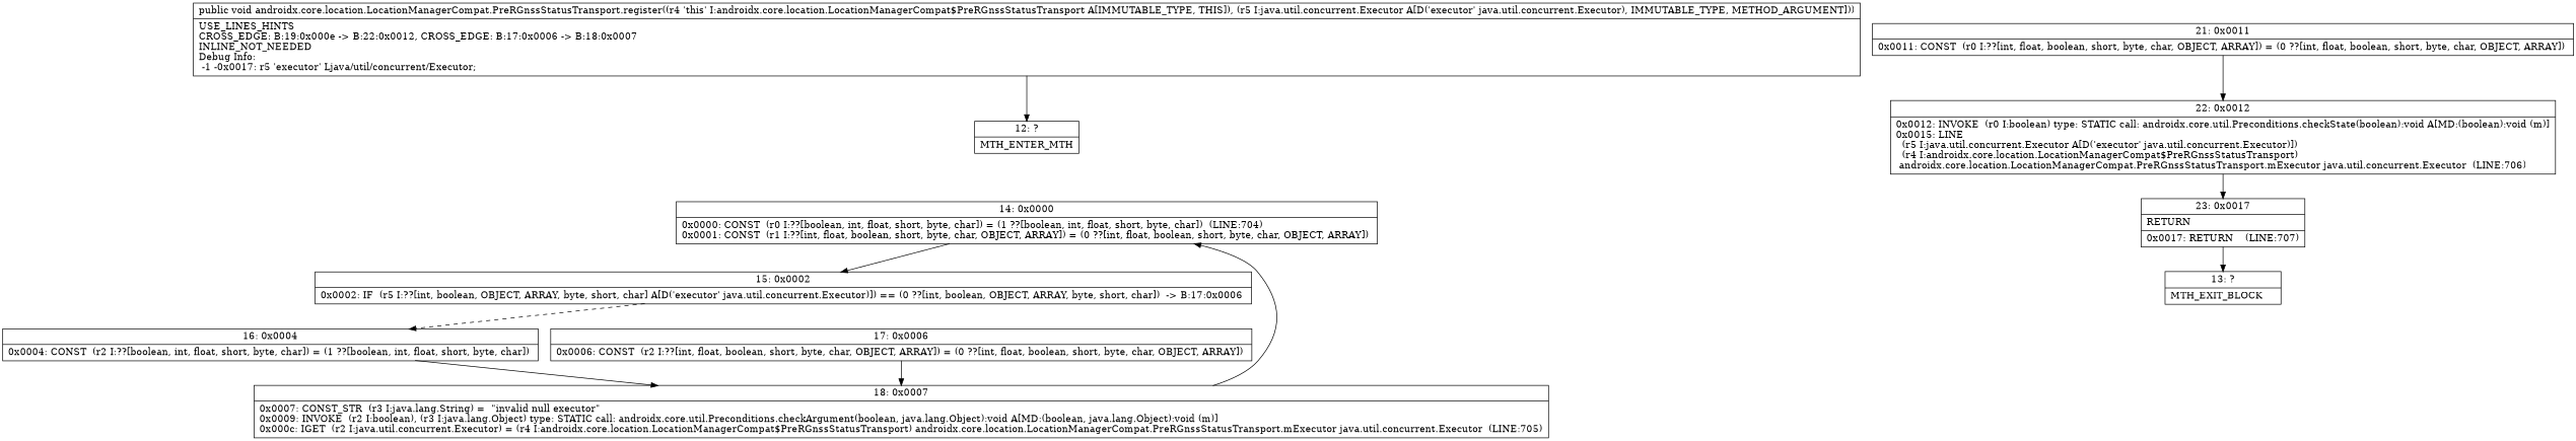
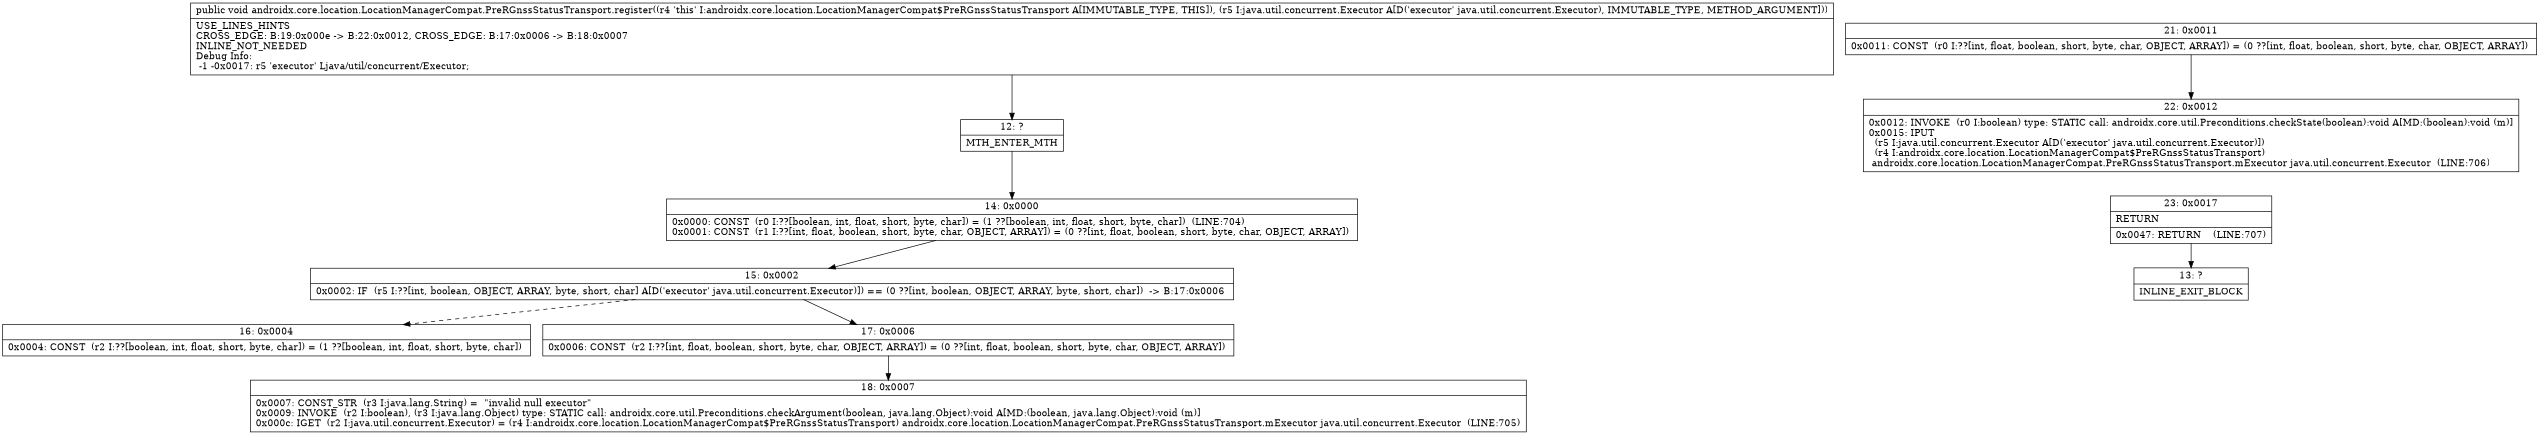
  digraph {
    node [shape=record]
    n1 [label="{12\:\ ?|MTH_ENTER_MTH\l}"]
    n2 [label="{14\:\ 0x0000|0x0000: CONST  (r0 I:??[boolean, int, float, short, byte, char]) = (1 ??[boolean, int, float, short, byte, char])  (LINE:704)\l0x0001: CONST  (r1 I:??[int, float, boolean, short, byte, char, OBJECT, ARRAY]) = (0 ??[int, float, boolean, short, byte, char, OBJECT, ARRAY]) \l}"]
    n3 [label="{15\:\ 0x0002|0x0002: IF  (r5 I:??[int, boolean, OBJECT, ARRAY, byte, short, char] A[D('executor' java.util.concurrent.Executor)]) == (0 ??[int, boolean, OBJECT, ARRAY, byte, short, char])  \-\> B:17:0x0006 \l}"]
    n4 [label="{16\:\ 0x0004|0x0004: CONST  (r2 I:??[boolean, int, float, short, byte, char]) = (1 ??[boolean, int, float, short, byte, char]) \l}"]
    n5 [label="{17\:\ 0x0006|0x0006: CONST  (r2 I:??[int, float, boolean, short, byte, char, OBJECT, ARRAY]) = (0 ??[int, float, boolean, short, byte, char, OBJECT, ARRAY]) \l}"]
    n6 [label="{18\:\ 0x0007|0x0007: CONST_STR  (r3 I:java.lang.String) =  \"invalid null executor\" \l0x0009: INVOKE  (r2 I:boolean), (r3 I:java.lang.Object) type: STATIC call: androidx.core.util.Preconditions.checkArgument(boolean, java.lang.Object):void A[MD:(boolean, java.lang.Object):void (m)]\l0x000c: IGET  (r2 I:java.util.concurrent.Executor) = (r4 I:androidx.core.location.LocationManagerCompat$PreRGnssStatusTransport) androidx.core.location.LocationManagerCompat.PreRGnssStatusTransport.mExecutor java.util.concurrent.Executor  (LINE:705)\l}"]
    n7 [label="{21\:\ 0x0011|0x0011: CONST  (r0 I:??[int, float, boolean, short, byte, char, OBJECT, ARRAY]) = (0 ??[int, float, boolean, short, byte, char, OBJECT, ARRAY]) \l}"]
-   n8 [label="{22\:\ 0x0012|0x0012: INVOKE  (r0 I:boolean) type: STATIC call: androidx.core.util.Preconditions.checkState(boolean):void A[MD:(boolean):void (m)]\l0x0015: LINE  \l  (r5 I:java.util.concurrent.Executor A[D('executor' java.util.concurrent.Executor)])\l  (r4 I:androidx.core.location.LocationManagerCompat$PreRGnssStatusTransport)\l androidx.core.location.LocationManagerCompat.PreRGnssStatusTransport.mExecutor java.util.concurrent.Executor  (LINE:706)\l}"]
-   n9 [label="{23\:\ 0x0017|RETURN\l|0x0017: RETURN    (LINE:707)\l}"]
-   n10 [label="{13\:\ ?|MTH_EXIT_BLOCK\l}"]
+   n8 [label="{22\:\ 0x0012|0x0012: INVOKE  (r0 I:boolean) type: STATIC call: androidx.core.util.Preconditions.checkState(boolean):void A[MD:(boolean):void (m)]\l0x0015: IPUT  \l  (r5 I:java.util.concurrent.Executor A[D('executor' java.util.concurrent.Executor)])\l  (r4 I:androidx.core.location.LocationManagerCompat$PreRGnssStatusTransport)\l androidx.core.location.LocationManagerCompat.PreRGnssStatusTransport.mExecutor java.util.concurrent.Executor  (LINE:706)\l}"]
+   n9 [label="{23\:\ 0x0017|RETURN\l|0x0047: RETURN    (LINE:707)\l}"]
+   n10 [label="{13\:\ ?|INLINE_EXIT_BLOCK\l}"]
    n11 [label="{public void androidx.core.location.LocationManagerCompat.PreRGnssStatusTransport.register((r4 'this' I:androidx.core.location.LocationManagerCompat$PreRGnssStatusTransport A[IMMUTABLE_TYPE, THIS]), (r5 I:java.util.concurrent.Executor A[D('executor' java.util.concurrent.Executor), IMMUTABLE_TYPE, METHOD_ARGUMENT]))  | USE_LINES_HINTS\lCROSS_EDGE: B:19:0x000e \-\> B:22:0x0012, CROSS_EDGE: B:17:0x0006 \-\> B:18:0x0007\lINLINE_NOT_NEEDED\lDebug Info:\l  \-1 \-0x0017: r5 'executor' Ljava\/util\/concurrent\/Executor;\l}"]
-   n6 -> n2
+   n1 -> n2
    n2 -> n3
    n3 -> n4 [style=dashed]
-   n4 -> n6
+   n3 -> n5
    n5 -> n6
    n7 -> n8
-   n8 -> n9
    n9 -> n10
    n11 -> n1
  }
